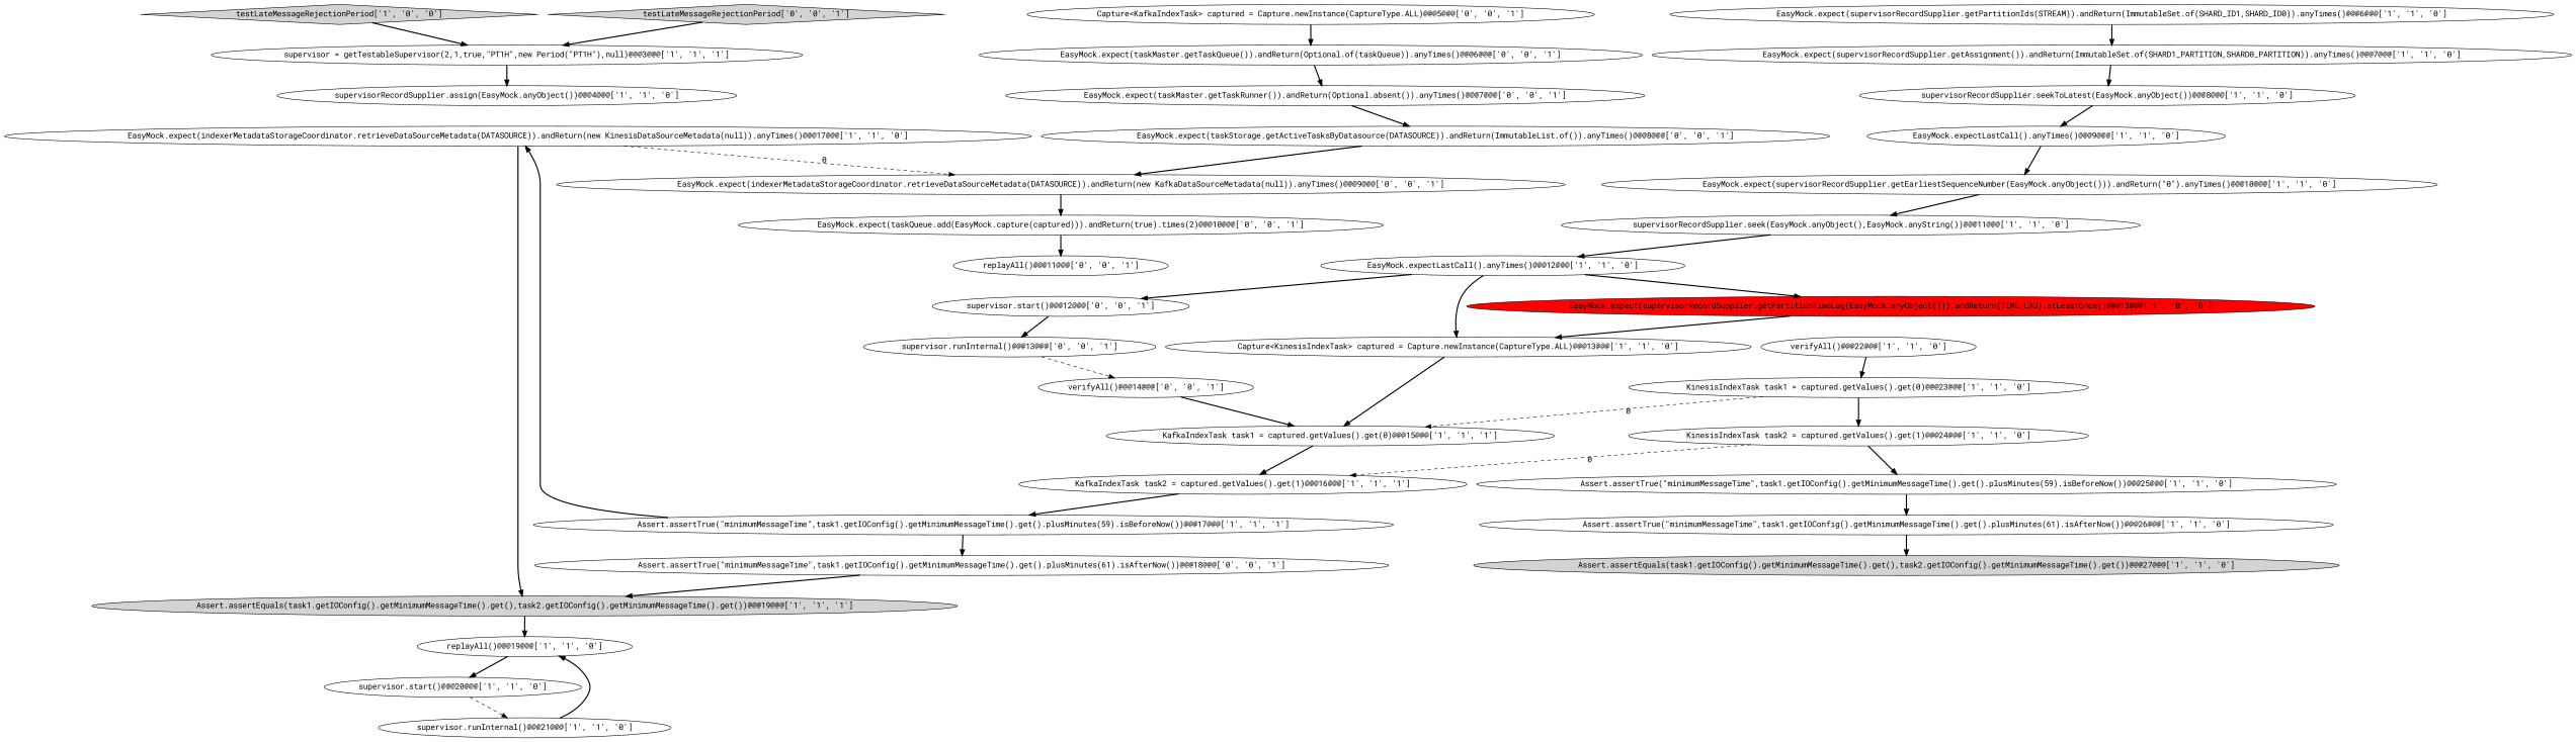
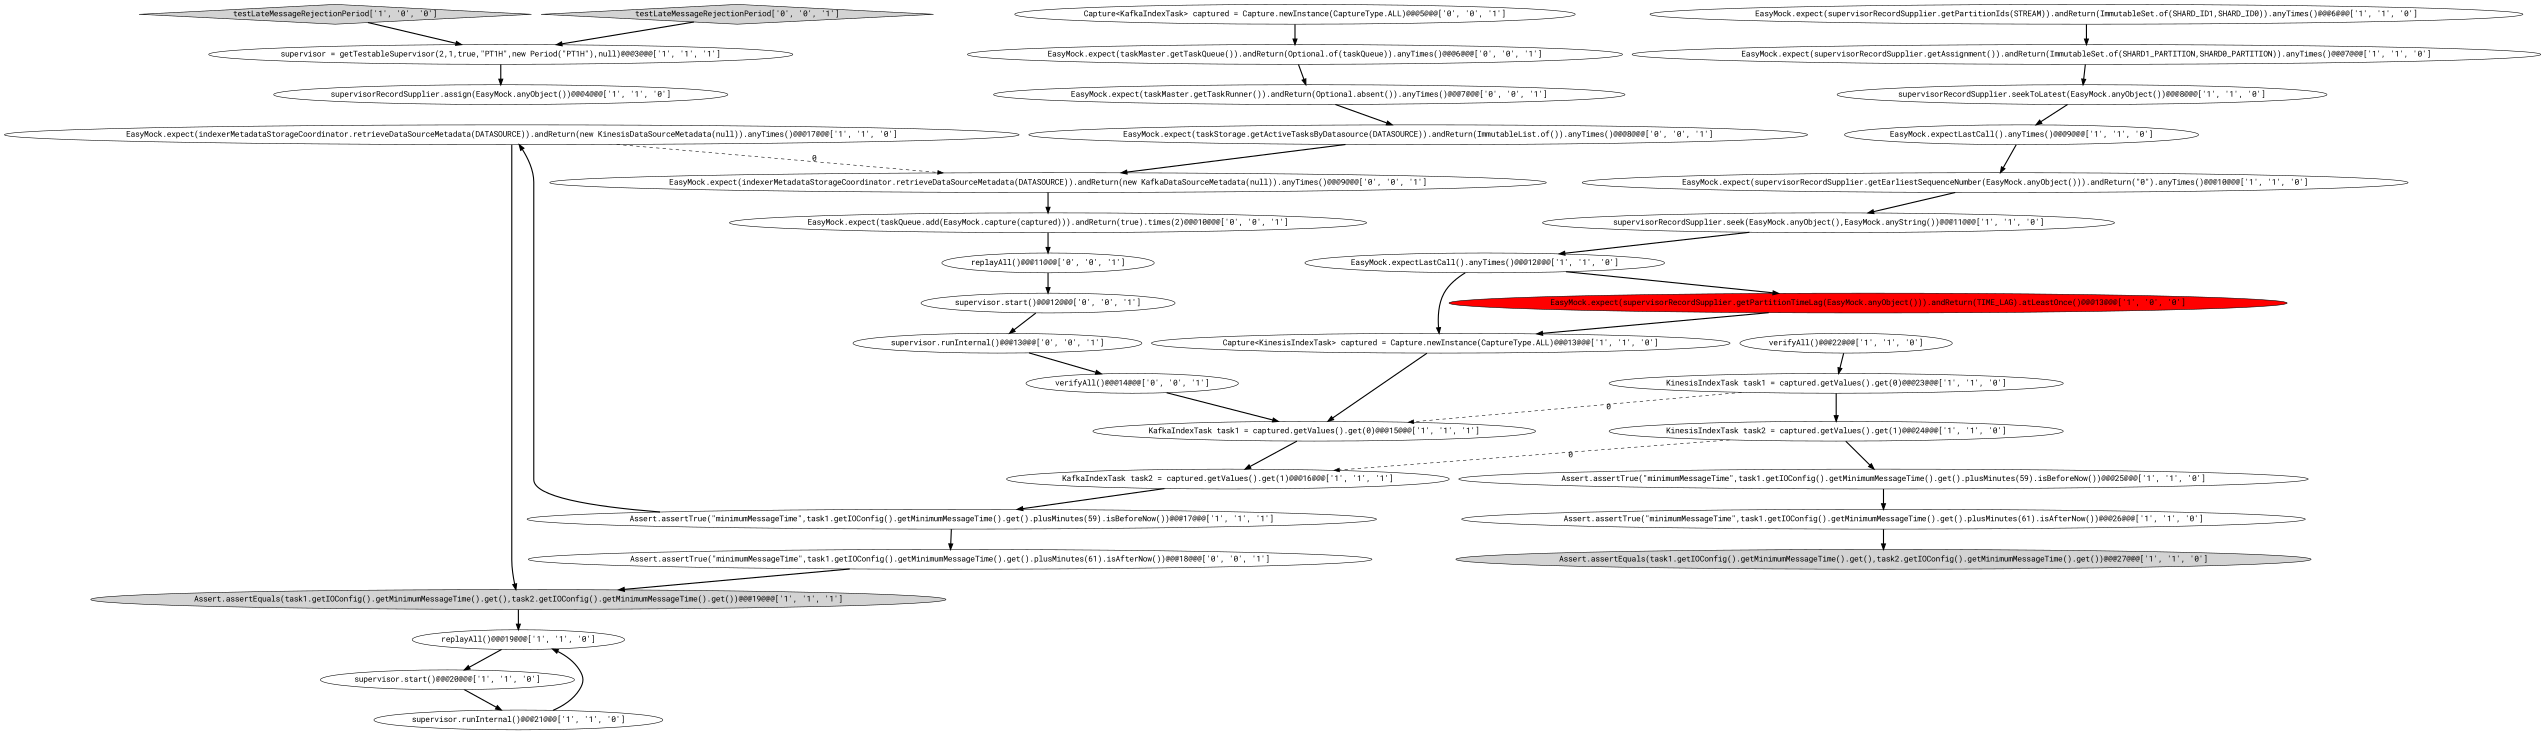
  digraph {
    fontname="Roboto Mono"
    node [fillcolor=white fontname="Roboto Mono" shape=ellipse style=filled]
    edge [fontname="Roboto Mono" style=bold]
    n1 [label="supervisorRecordSupplier.assign(EasyMock.anyObject())@@@4@@@['1', '1', '0']"]
    n2 [fillcolor=lightgray label="testLateMessageRejectionPeriod['1', '0', '0']" shape=diamond]
    n3 [label="supervisor = getTestableSupervisor(2,1,true,\"PT1H\",new Period(\"PT1H\"),null)@@@3@@@['1', '1', '1']"]
    n4 [label="replayAll()@@@19@@@['1', '1', '0']"]
    n5 [label="supervisor.start()@@@20@@@['1', '1', '0']"]
    n6 [label="supervisor.runInternal()@@@21@@@['1', '1', '0']"]
    n7 [label="Capture<KinesisIndexTask> captured = Capture.newInstance(CaptureType.ALL)@@@13@@@['1', '1', '0']"]
    n8 [label="KafkaIndexTask task1 = captured.getValues().get(0)@@@15@@@['1', '1', '1']"]
    n9 [label="KafkaIndexTask task2 = captured.getValues().get(1)@@@16@@@['1', '1', '1']"]
    n10 [label="EasyMock.expectLastCall().anyTimes()@@@9@@@['1', '1', '0']"]
    n11 [label="EasyMock.expect(supervisorRecordSupplier.getEarliestSequenceNumber(EasyMock.anyObject())).andReturn(\"0\").anyTimes()@@@10@@@['1', '1', '0']"]
    n12 [label="supervisorRecordSupplier.seek(EasyMock.anyObject(),EasyMock.anyString())@@@11@@@['1', '1', '0']"]
    n13 [label="EasyMock.expect(supervisorRecordSupplier.getPartitionIds(STREAM)).andReturn(ImmutableSet.of(SHARD_ID1,SHARD_ID0)).anyTimes()@@@6@@@['1', '1', '0']"]
    n14 [label="EasyMock.expect(supervisorRecordSupplier.getAssignment()).andReturn(ImmutableSet.of(SHARD1_PARTITION,SHARD0_PARTITION)).anyTimes()@@@7@@@['1', '1', '0']"]
    n15 [fillcolor=lightgray label="Assert.assertEquals(task1.getIOConfig().getMinimumMessageTime().get(),task2.getIOConfig().getMinimumMessageTime().get())@@@27@@@['1', '1', '0']"]
    n16 [fillcolor=lightgray label="testLateMessageRejectionPeriod['0', '0', '1']" shape=diamond]
    n17 [label="supervisor.runInternal()@@@13@@@['0', '0', '1']"]
    n18 [label="verifyAll()@@@14@@@['0', '0', '1']"]
    n19 [label="EasyMock.expect(taskMaster.getTaskQueue()).andReturn(Optional.of(taskQueue)).anyTimes()@@@6@@@['0', '0', '1']"]
    n20 [label="EasyMock.expect(taskMaster.getTaskRunner()).andReturn(Optional.absent()).anyTimes()@@@7@@@['0', '0', '1']"]
    n21 [label="EasyMock.expect(taskStorage.getActiveTasksByDatasource(DATASOURCE)).andReturn(ImmutableList.of()).anyTimes()@@@8@@@['0', '0', '1']"]
    n22 [label="supervisor.start()@@@12@@@['0', '0', '1']"]
    n23 [label="Assert.assertTrue(\"minimumMessageTime\",task1.getIOConfig().getMinimumMessageTime().get().plusMinutes(61).isAfterNow())@@@26@@@['1', '1', '0']"]
    n24 [label="EasyMock.expect(indexerMetadataStorageCoordinator.retrieveDataSourceMetadata(DATASOURCE)).andReturn(new KinesisDataSourceMetadata(null)).anyTimes()@@@17@@@['1', '1', '0']"]
    n25 [label="EasyMock.expect(indexerMetadataStorageCoordinator.retrieveDataSourceMetadata(DATASOURCE)).andReturn(new KafkaDataSourceMetadata(null)).anyTimes()@@@9@@@['0', '0', '1']"]
    n26 [fillcolor=lightgray label="Assert.assertEquals(task1.getIOConfig().getMinimumMessageTime().get(),task2.getIOConfig().getMinimumMessageTime().get())@@@19@@@['1', '1', '1']"]
    n27 [label="EasyMock.expect(taskQueue.add(EasyMock.capture(captured))).andReturn(true).times(2)@@@10@@@['0', '0', '1']"]
    n28 [label="replayAll()@@@11@@@['0', '0', '1']"]
    n29 [fillcolor=red label="EasyMock.expect(supervisorRecordSupplier.getPartitionTimeLag(EasyMock.anyObject())).andReturn(TIME_LAG).atLeastOnce()@@@13@@@['1', '0', '0']"]
    n30 [label="supervisorRecordSupplier.seekToLatest(EasyMock.anyObject())@@@8@@@['1', '1', '0']"]
    n31 [label="Assert.assertTrue(\"minimumMessageTime\",task1.getIOConfig().getMinimumMessageTime().get().plusMinutes(61).isAfterNow())@@@18@@@['0', '0', '1']"]
    n32 [label="Assert.assertTrue(\"minimumMessageTime\",task1.getIOConfig().getMinimumMessageTime().get().plusMinutes(59).isBeforeNow())@@@17@@@['1', '1', '1']"]
    n33 [label="verifyAll()@@@22@@@['1', '1', '0']"]
    n34 [label="KinesisIndexTask task1 = captured.getValues().get(0)@@@23@@@['1', '1', '0']"]
    n35 [label="KinesisIndexTask task2 = captured.getValues().get(1)@@@24@@@['1', '1', '0']"]
    n36 [label="EasyMock.expectLastCall().anyTimes()@@@12@@@['1', '1', '0']"]
    n37 [label="Capture<KafkaIndexTask> captured = Capture.newInstance(CaptureType.ALL)@@@5@@@['0', '0', '1']"]
    n38 [label="Assert.assertTrue(\"minimumMessageTime\",task1.getIOConfig().getMinimumMessageTime().get().plusMinutes(59).isBeforeNow())@@@25@@@['1', '1', '0']"]
    n2 -> n3
    n3 -> n1
    n4 -> n5
-   n5 -> n6 [style=dashed]
+   n5 -> n6
    n6 -> n4
    n7 -> n8
    n8 -> n9
    n9 -> n32
    n10 -> n11
    n11 -> n12
    n12 -> n36
    n13 -> n14
    n14 -> n30
    n16 -> n3
-   n17 -> n18 [style=dashed]
+   n17 -> n18
    n18 -> n8
    n19 -> n20
    n20 -> n21
    n21 -> n25
    n22 -> n17
    n23 -> n15
    n24 -> n25 [label=0 style=dashed]
    n24 -> n26
    n25 -> n27
    n26 -> n4
    n27 -> n28
-   n36 -> n22
+   n28 -> n22
    n29 -> n7
    n30 -> n10
    n31 -> n26
    n32 -> n24
    n32 -> n31
    n33 -> n34
    n34 -> n8 [label=0 style=dashed]
    n34 -> n35
    n35 -> n9 [label=0 style=dashed]
    n35 -> n38
    n36 -> n7
    n36 -> n29
    n37 -> n19
    n38 -> n23
  }
